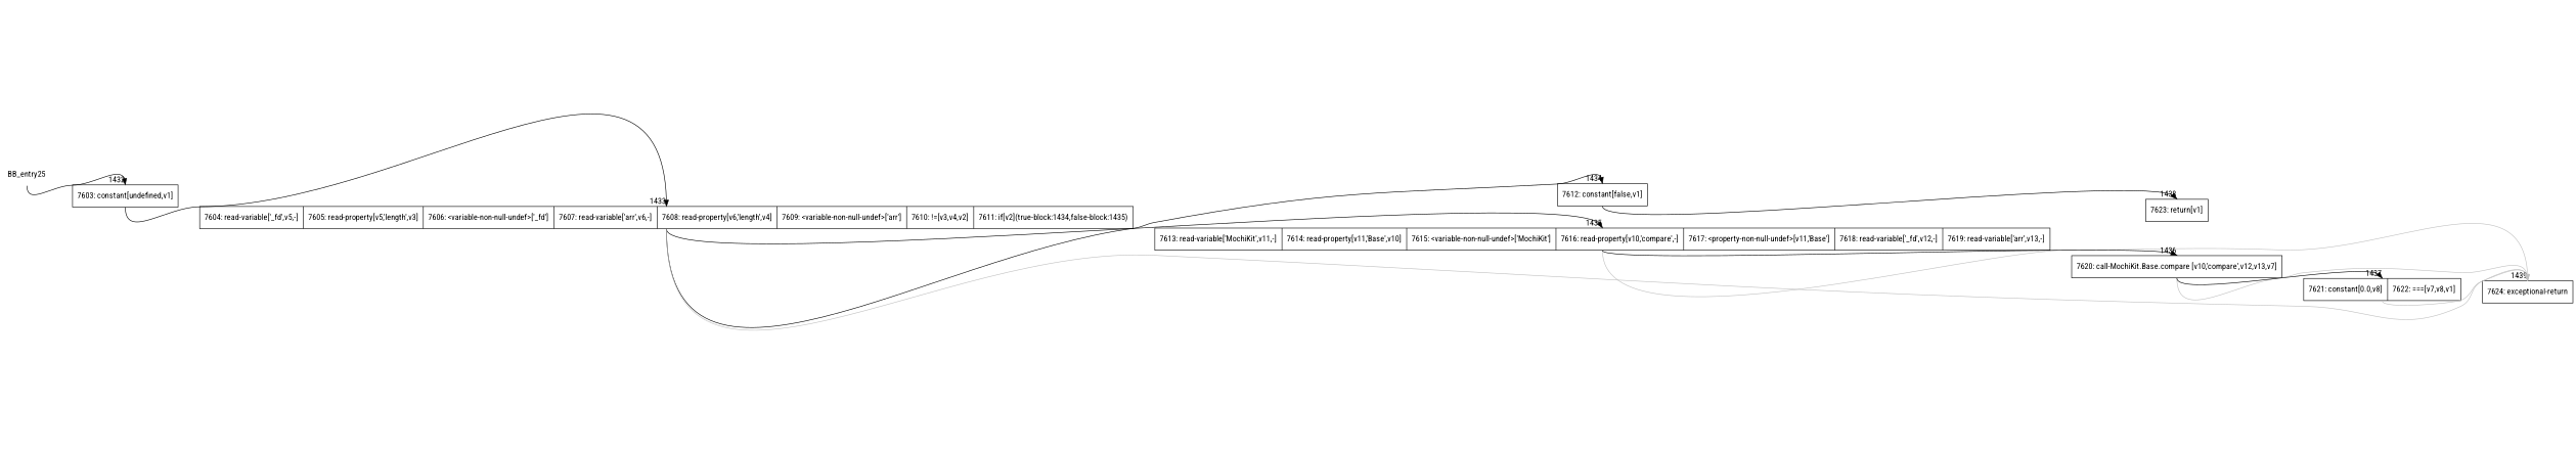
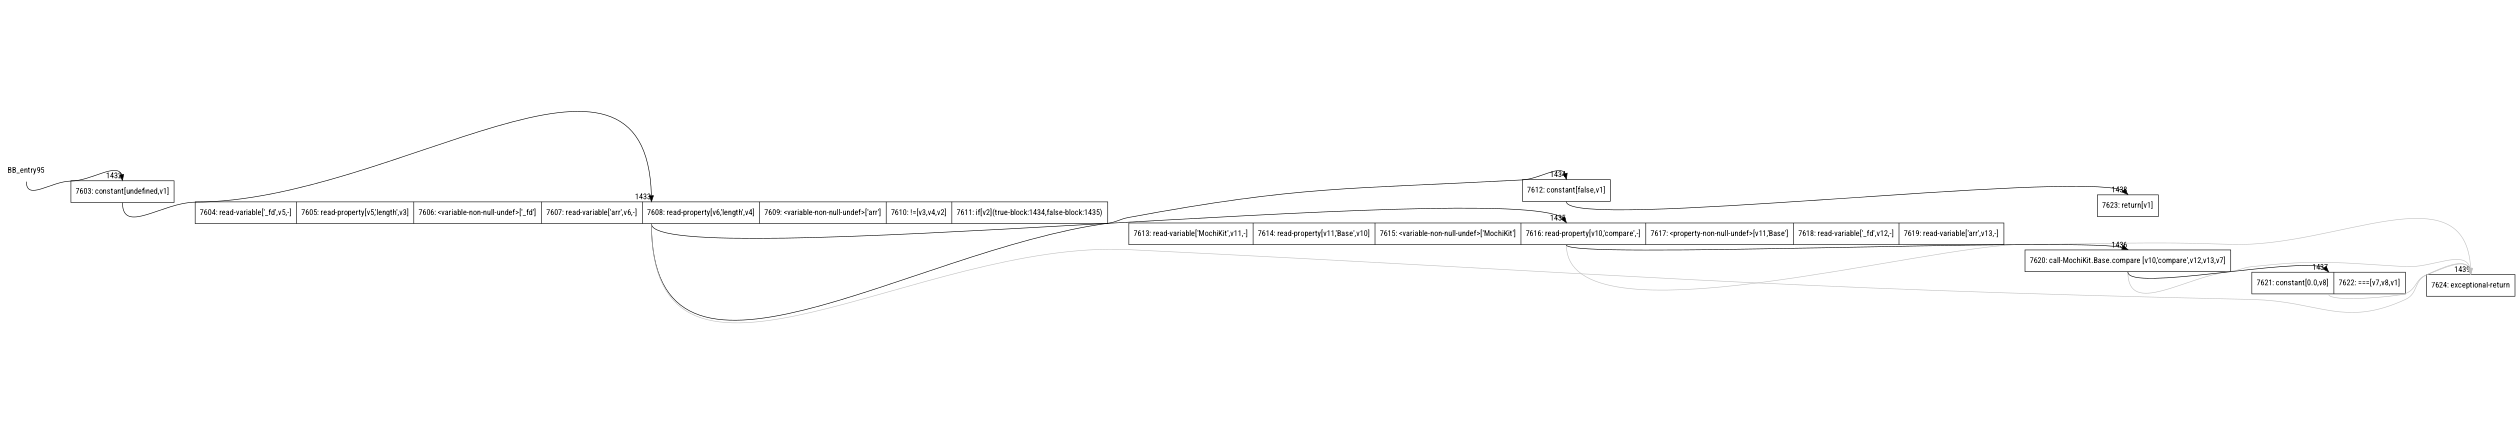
  digraph {
    fontname="Roboto Condensed"
    rankdir=LR
    node [fontname="Roboto Condensed" shape=record]
    edge [fontname="Roboto Condensed" headport=n tailport=s]
-   BB_entry95 [shape=none label=BB_entry25]
+   BB_entry95 [shape=none]
    n2 [label="{7603: constant[undefined,v1]}"]
    n3 [label="{7604: read-variable['_fd',v5,-]|7605: read-property[v5,'length',v3]|7606: \<variable-non-null-undef\>['_fd']|7607: read-variable['arr',v6,-]|7608: read-property[v6,'length',v4]|7609: \<variable-non-null-undef\>['arr']|7610: !=[v3,v4,v2]|7611: if[v2](true-block:1434,false-block:1435)}"]
    n4 [label="{7612: constant[false,v1]}"]
    n5 [label="{7613: read-variable['MochiKit',v11,-]|7614: read-property[v11,'Base',v10]|7615: \<variable-non-null-undef\>['MochiKit']|7616: read-property[v10,'compare',-]|7617: \<property-non-null-undef\>[v11,'Base']|7618: read-variable['_fd',v12,-]|7619: read-variable['arr',v13,-]}"]
    n6 [label="{7624: exceptional-return}"]
    n7 [label="{7623: return[v1]}"]
    n8 [label="{7620: call-MochiKit.Base.compare [v10,'compare',v12,v13,v7]}"]
    n9 [label="{7621: constant[0.0,v8]|7622: ===[v7,v8,v1]}"]
    BB_entry95 -> n2 [headlabel="    1432"]
    n2 -> n3 [headlabel="      1433"]
    n3 -> n4 [headlabel="      1434"]
    n3 -> n5 [headlabel="      1435"]
    n3 -> n6 [color=gray headlabel="      1439"]
    n4 -> n7 [headlabel="      1438"]
    n5 -> n6 [color=gray]
    n5 -> n8 [headlabel="      1436"]
    n8 -> n6 [color=gray]
    n8 -> n9 [headlabel="      1437"]
    n9 -> n6 [color=gray]
  }
